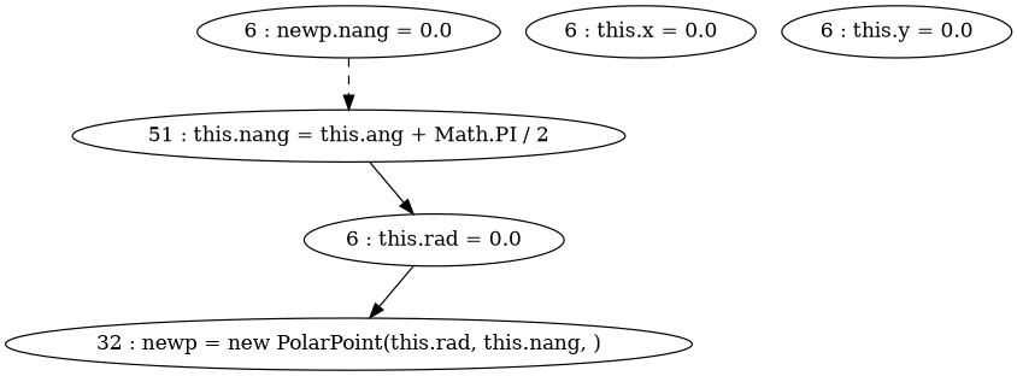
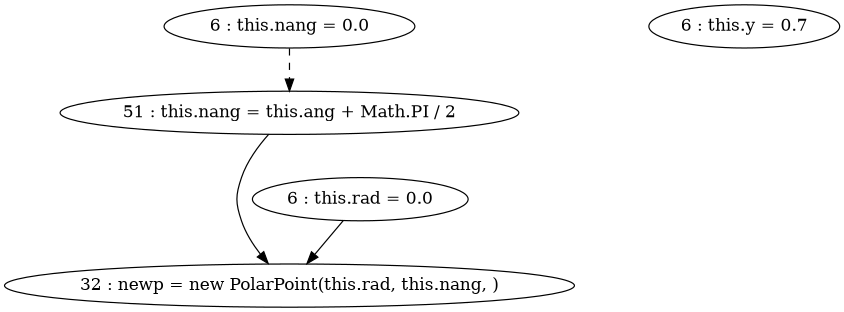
  digraph {
    n1 [label="32 : newp = new PolarPoint(this.rad, this.nang, )"]
    "6 : this.rad = 0.0"
    "51 : this.nang = this.ang + Math.PI / 2"
-   "6 : this.x = 0.0"
-   "6 : this.y = 0.0"
-   "6 : this.nang = 0.0" [label="6 : newp.nang = 0.0"]
+   "6 : this.y = 0.0" [label="6 : this.y = 0.7"]
+   "6 : this.nang = 0.0"
    "6 : this.rad = 0.0" -> n1
-   "51 : this.nang = this.ang + Math.PI / 2" -> "6 : this.rad = 0.0"
+   "51 : this.nang = this.ang + Math.PI / 2" -> n1
    "6 : this.nang = 0.0" -> "51 : this.nang = this.ang + Math.PI / 2" [style=dashed]
  }
